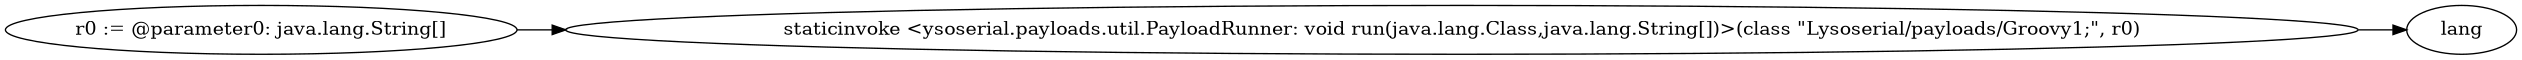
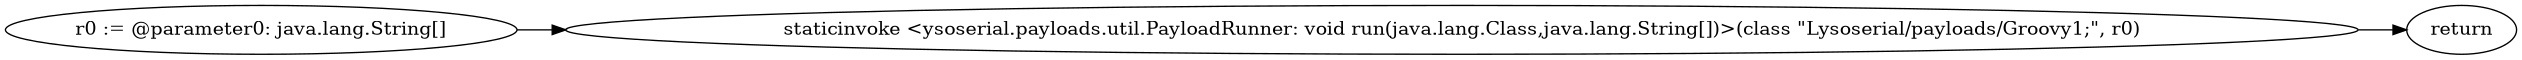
  digraph {
    rankdir=LR
    "r0 := @parameter0: java.lang.String[]"
    "staticinvoke <ysoserial.payloads.util.PayloadRunner: void run(java.lang.Class,java.lang.String[])>(class \"Lysoserial/payloads/Groovy1;\", r0)"
-   return [label=lang]
+   return
    "r0 := @parameter0: java.lang.String[]" -> "staticinvoke <ysoserial.payloads.util.PayloadRunner: void run(java.lang.Class,java.lang.String[])>(class \"Lysoserial/payloads/Groovy1;\", r0)"
    "staticinvoke <ysoserial.payloads.util.PayloadRunner: void run(java.lang.Class,java.lang.String[])>(class \"Lysoserial/payloads/Groovy1;\", r0)" -> return
  }
